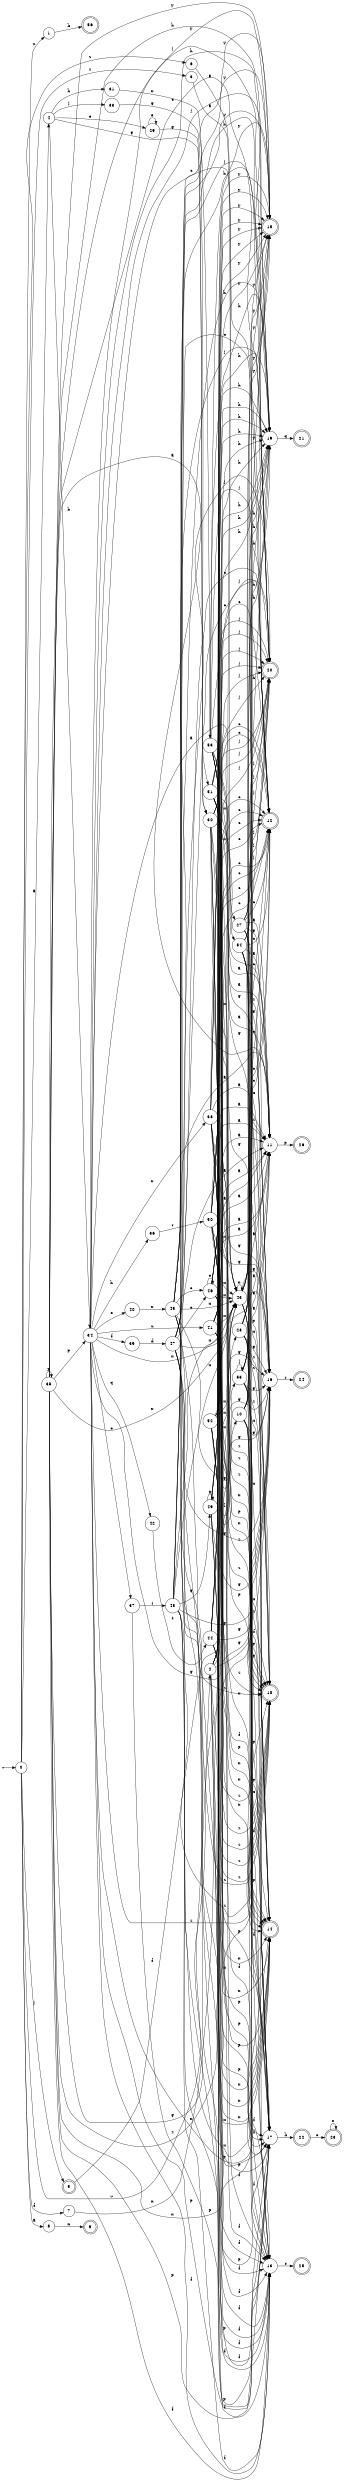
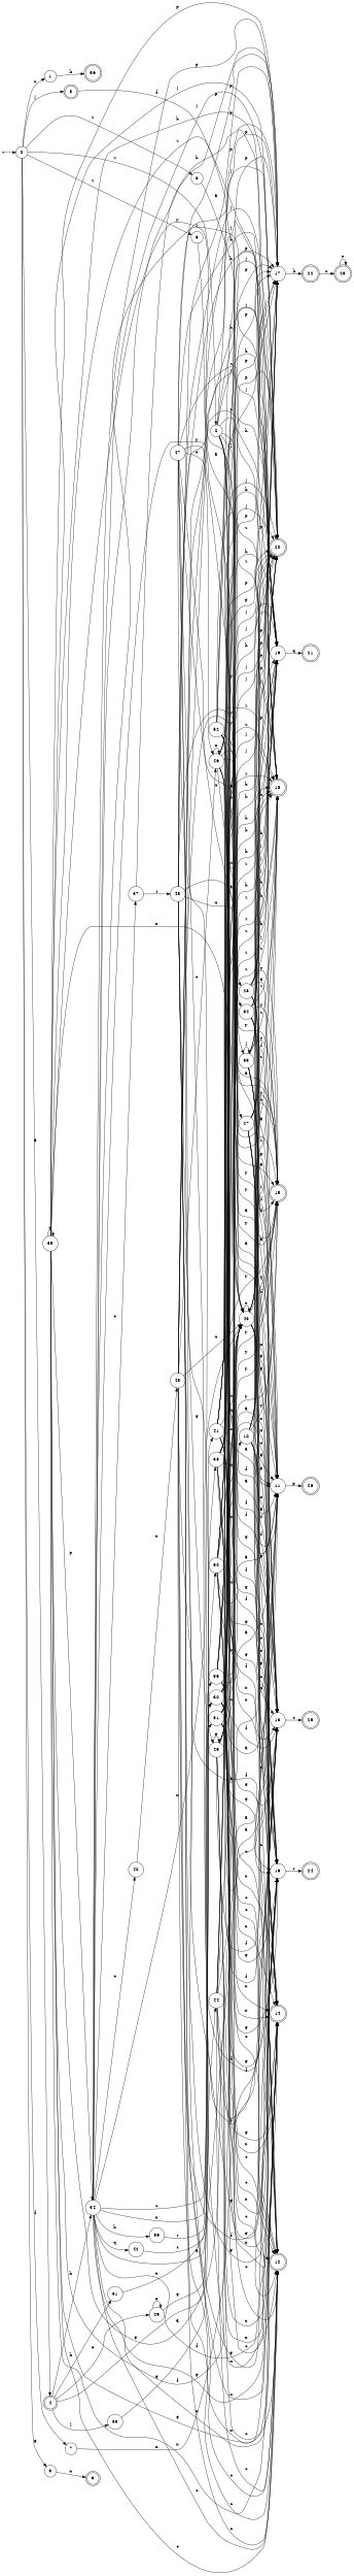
  digraph {
    rankdir=LR
    node [shape=circle]
    dummy0 [shape=point]
    0
    1
    2
    3
-   4
+   4 [shape=doublecircle]
    5 [shape=doublecircle]
    6
    7
    8
    56 [shape=doublecircle]
    11
    12 [shape=doublecircle]
    13
    14 [shape=doublecircle]
    15 [shape=doublecircle]
    16
    17
    18 [shape=doublecircle]
    19
    20 [shape=doublecircle]
    55
    54
    29
    30
    31
    33
    34
    28
    27
    10
    9 [shape=doublecircle]
    26 [shape=doublecircle]
    25 [shape=doublecircle]
    24 [shape=doublecircle]
    22 [shape=doublecircle]
    21 [shape=doublecircle]
    43
-   53
+   53 [label=59]
    51
    36
    37
    38
-   39
    40
    41
    42
    23 [shape=doublecircle]
    52
    35
    50
    48
    47
    45
    44
    49
    46
    dummy0 -> 0
    0 -> 1 [label=u]
    0 -> 2 [label=v]
    0 -> 3 [label=z]
    0 -> 4 [label=a]
    0 -> 5 [label=j]
    0 -> 6 [label=z]
    0 -> 7 [label=f]
    0 -> 8 [label=a]
    1 -> 56 [label=k]
    2 -> 11 [label=a]
    2 -> 12 [label=c]
    2 -> 13 [label=f]
    2 -> 14 [label=x]
    2 -> 15 [label=y]
    2 -> 16 [label=g]
    2 -> 17 [label=p]
    2 -> 18 [label=z]
    2 -> 19 [label=h]
    2 -> 20 [label=j]
    2 -> 55 [label=l]
    3 -> 54 [label=a]
    4 -> 29 [label=e]
    4 -> 30 [label=g]
    4 -> 31 [label=h]
    4 -> 33 [label=j]
    4 -> 34 [label=b]
    5 -> 28 [label=f]
    6 -> 27 [label=a]
    7 -> 10 [label=n]
    8 -> 9 [label=n]
    11 -> 26 [label=p]
    13 -> 25 [label=s]
    16 -> 24 [label=r]
    17 -> 22 [label=k]
    19 -> 21 [label=q]
    55 -> 11 [label=a]
    55 -> 12 [label=c]
    55 -> 13 [label=f]
    55 -> 14 [label=x]
    55 -> 15 [label=y]
    55 -> 16 [label=g]
    55 -> 17 [label=p]
    55 -> 18 [label=z]
    55 -> 19 [label=h]
    55 -> 20 [label=j]
    55 -> 55 [label=l]
    54 -> 11 [label=a]
    54 -> 12 [label=c]
    54 -> 13 [label=f]
    54 -> 14 [label=x]
    54 -> 15 [label=y]
    54 -> 16 [label=g]
    54 -> 17 [label=p]
    54 -> 18 [label=z]
    54 -> 19 [label=h]
    54 -> 20 [label=j]
    29 -> 29 [label=e]
    29 -> 30 [label=g]
    30 -> 11 [label=a]
    30 -> 12 [label=c]
    30 -> 13 [label=f]
    30 -> 14 [label=x]
    30 -> 15 [label=y]
    30 -> 16 [label=g]
    30 -> 17 [label=p]
    30 -> 18 [label=z]
    30 -> 19 [label=h]
    30 -> 20 [label=j]
    30 -> 43 [label=x]
    31 -> 53 [label=x]
    33 -> 51 [label=g]
    34 -> 11 [label=a]
    34 -> 12 [label=c]
    34 -> 13 [label=f]
    34 -> 14 [label=x]
    34 -> 15 [label=y]
    34 -> 16 [label=g]
    34 -> 17 [label=p]
    34 -> 18 [label=z]
    34 -> 19 [label=h]
    34 -> 20 [label=j]
    34 -> 43 [label=x]
    34 -> 36 [label=h]
    34 -> 37 [label=o]
    34 -> 38 [label=x]
-   34 -> 39 [label=f]
    34 -> 40 [label=o]
    34 -> 41 [label=u]
    34 -> 42 [label=q]
    28 -> 11 [label=a]
    28 -> 12 [label=c]
    28 -> 13 [label=f]
    28 -> 14 [label=x]
    28 -> 15 [label=y]
    28 -> 16 [label=g]
    28 -> 17 [label=p]
    28 -> 18 [label=z]
    28 -> 19 [label=h]
    28 -> 20 [label=j]
    27 -> 11 [label=a]
    27 -> 12 [label=c]
    27 -> 13 [label=f]
    27 -> 14 [label=x]
    27 -> 15 [label=y]
    27 -> 16 [label=g]
    27 -> 17 [label=p]
    27 -> 18 [label=z]
    27 -> 19 [label=h]
    27 -> 20 [label=j]
    10 -> 11 [label=a]
    10 -> 12 [label=c]
    10 -> 13 [label=f]
    10 -> 14 [label=x]
    10 -> 15 [label=y]
    10 -> 16 [label=g]
    10 -> 17 [label=p]
    10 -> 18 [label=z]
    10 -> 19 [label=h]
    10 -> 20 [label=j]
    22 -> 23 [label=o]
    43 -> 11 [label=a]
    43 -> 12 [label=c]
    43 -> 13 [label=f]
    43 -> 14 [label=x]
    43 -> 15 [label=y]
    43 -> 16 [label=g]
    43 -> 17 [label=p]
    43 -> 18 [label=z]
    43 -> 19 [label=h]
    43 -> 20 [label=j]
    43 -> 43 [label=x]
    53 -> 11 [label=a]
    53 -> 12 [label=c]
    53 -> 13 [label=f]
    53 -> 14 [label=x]
    53 -> 15 [label=y]
    53 -> 16 [label=g]
    53 -> 17 [label=p]
    53 -> 18 [label=z]
    53 -> 19 [label=h]
    53 -> 20 [label=j]
    53 -> 43 [label=x]
    51 -> 11 [label=a]
    51 -> 12 [label=c]
    51 -> 13 [label=f]
    51 -> 14 [label=x]
    51 -> 15 [label=y]
    51 -> 16 [label=g]
    51 -> 17 [label=p]
    51 -> 18 [label=z]
    51 -> 19 [label=h]
    51 -> 20 [label=j]
    51 -> 43 [label=x]
    36 -> 50 [label=r]
    37 -> 17 [label=p]
    37 -> 48 [label=i]
    38 -> 11 [label=a]
    38 -> 12 [label=c]
    38 -> 13 [label=f]
    38 -> 14 [label=x]
    38 -> 15 [label=y]
    38 -> 16 [label=g]
    38 -> 17 [label=p]
    38 -> 18 [label=z]
    38 -> 19 [label=h]
    38 -> 20 [label=j]
    38 -> 43 [label=x]
-   39 -> 47 [label=d]
    40 -> 45 [label=x]
    41 -> 11 [label=a]
    41 -> 12 [label=c]
    41 -> 13 [label=f]
    41 -> 14 [label=x]
    41 -> 15 [label=y]
    41 -> 16 [label=g]
    41 -> 17 [label=p]
    41 -> 18 [label=z]
    41 -> 19 [label=h]
    41 -> 20 [label=j]
    41 -> 43 [label=x]
    42 -> 44 [label=t]
    23 -> 23 [label=o]
    52 -> 11 [label=a]
    52 -> 12 [label=c]
    52 -> 13 [label=f]
    52 -> 14 [label=x]
    52 -> 15 [label=y]
    52 -> 16 [label=g]
    52 -> 17 [label=p]
    52 -> 18 [label=z]
    52 -> 19 [label=h]
    52 -> 20 [label=j]
    52 -> 43 [label=x]
    35 -> 11 [label=a]
    35 -> 12 [label=c]
    35 -> 13 [label=f]
    35 -> 14 [label=x]
    35 -> 15 [label=y]
    35 -> 16 [label=g]
    35 -> 17 [label=p]
    35 -> 18 [label=z]
    35 -> 19 [label=h]
    35 -> 20 [label=j]
    35 -> 34 [label=p]
    35 -> 43 [label=x]
    35 -> 35 [label=p]
    50 -> 11 [label=a]
    50 -> 12 [label=c]
    50 -> 13 [label=f]
    50 -> 14 [label=x]
    50 -> 15 [label=y]
    50 -> 16 [label=g]
    50 -> 17 [label=p]
    50 -> 18 [label=z]
    50 -> 19 [label=h]
    50 -> 20 [label=j]
    50 -> 43 [label=x]
    48 -> 11 [label=a]
    48 -> 12 [label=c]
    48 -> 13 [label=f]
    48 -> 14 [label=x]
    48 -> 15 [label=y]
    48 -> 16 [label=g]
    48 -> 17 [label=p]
    48 -> 18 [label=z]
    48 -> 19 [label=h]
    48 -> 20 [label=j]
    48 -> 43 [label=x]
    48 -> 49 [label=g]
    47 -> 11 [label=a]
    47 -> 12 [label=c]
    47 -> 13 [label=f]
    47 -> 14 [label=x]
    47 -> 15 [label=y]
    47 -> 16 [label=g]
    47 -> 17 [label=p]
    47 -> 18 [label=z]
    47 -> 19 [label=h]
    47 -> 20 [label=j]
    47 -> 43 [label=x]
    47 -> 46 [label=o]
    45 -> 11 [label=a]
    45 -> 12 [label=c]
    45 -> 13 [label=f]
    45 -> 14 [label=x]
    45 -> 15 [label=y]
    45 -> 16 [label=g]
    45 -> 17 [label=p]
    45 -> 18 [label=z]
    45 -> 19 [label=h]
    45 -> 20 [label=j]
    45 -> 43 [label=x]
    45 -> 46 [label=o]
    44 -> 11 [label=a]
    44 -> 12 [label=c]
    44 -> 13 [label=f]
    44 -> 14 [label=x]
    44 -> 16 [label=g]
    44 -> 17 [label=p]
    44 -> 18 [label=z]
    44 -> 19 [label=h]
    44 -> 20 [label=j]
    44 -> 43 [label=x]
    49 -> 11 [label=a]
    49 -> 12 [label=c]
    49 -> 13 [label=f]
    49 -> 14 [label=x]
    49 -> 16 [label=g]
    49 -> 18 [label=z]
    49 -> 19 [label=h]
    49 -> 20 [label=j]
    49 -> 43 [label=x]
    49 -> 49 [label=g]
    46 -> 11 [label=a]
    46 -> 12 [label=c]
    46 -> 13 [label=f]
    46 -> 14 [label=x]
    46 -> 15 [label=y]
    46 -> 16 [label=g]
    46 -> 17 [label=p]
    46 -> 18 [label=z]
    46 -> 19 [label=h]
    46 -> 20 [label=j]
    46 -> 43 [label=x]
    46 -> 46 [label=o]
  }
